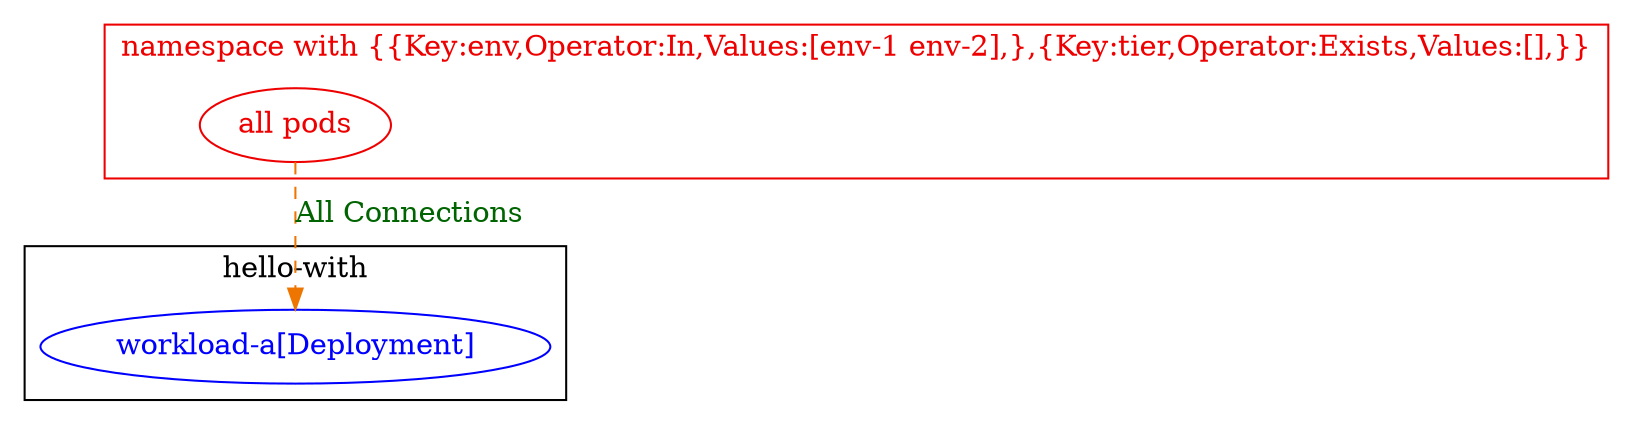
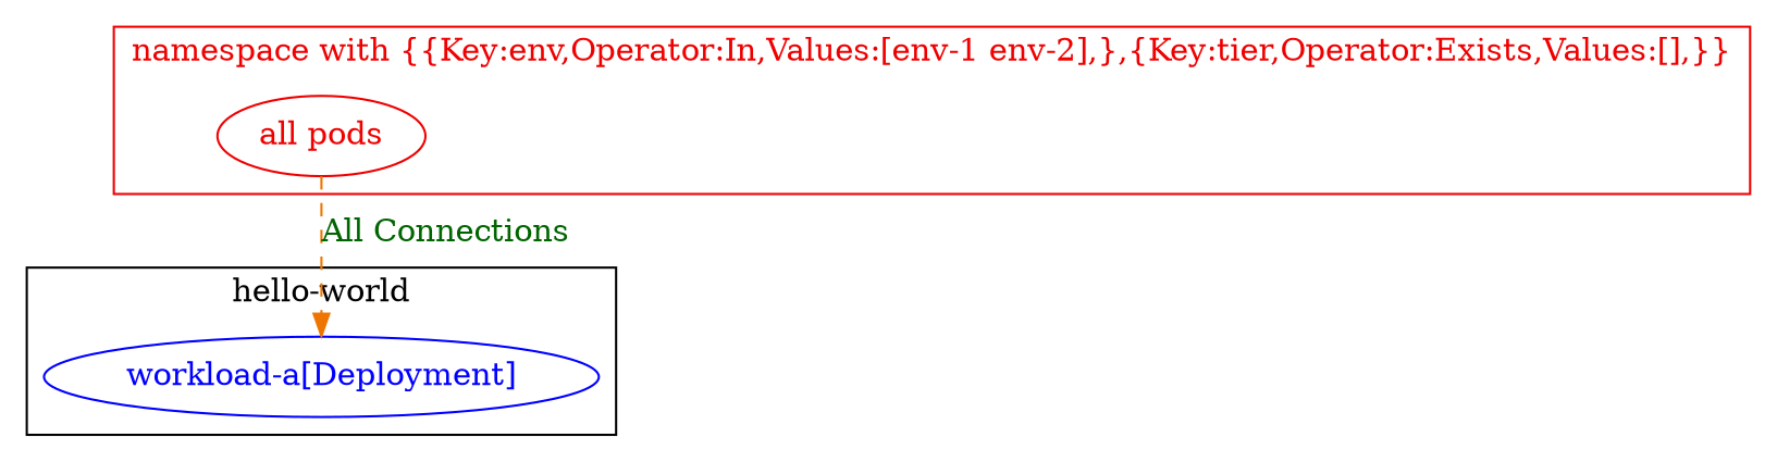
  digraph {
    n1 [color=red2 fontcolor=red2 label="all pods"]
    n2 [color=blue fontcolor=blue label="workload-a[Deployment]"]
    subgraph cluster_1 {
      color=red2
      fontcolor=red2
      label="namespace with {{Key:env,Operator:In,Values:[env-1 env-2],},{Key:tier,Operator:Exists,Values:[],}}"
      n1
    }
    subgraph cluster_2 {
      color=black
      fontcolor=black
-     label="hello-with"
+     label="hello-world"
      n2
    }
    n1 -> n2 [color=darkorange2 fontcolor=darkgreen label="All Connections" style=dashed weight=1]
  }
